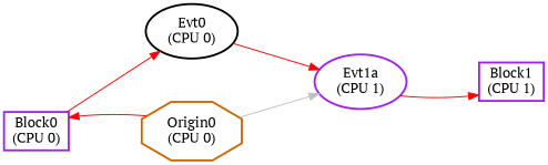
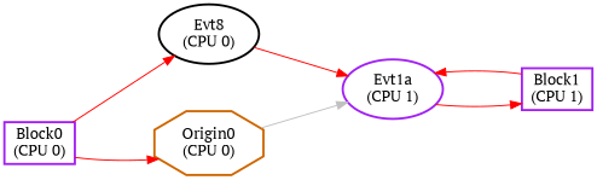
  digraph {
    fontname="PT Serif"
    mindist=1.0
    nodesep=0.6
    rankdir=LR
    ranksep=1.0
    node [beamproc=beamA bpentry=0 bpexit=0 color=purple cpu=0 fillcolor=white fontname="PT Serif" patentry=0 patexit=0 pattern=X penwidth=2 shape=rectangle style=filled type=block toffs=0]
    edge [color=red fontname="PT Serif" type=defdst]
    n1 [beamproc=beamX label="Block0\n(CPU 0)" patexit=1 qhi=0 qil=0 qlo=1 tperiod=20000000 toffs=""]
-   n2 [color=black fid=1 label="Evt0\n(CPU 0)" par=0 shape=oval type=tmsg]
+   n2 [color=black fid=1 label="Evt8\n(CPU 0)" par=0 shape=oval type=tmsg]
    n3 [cpu=1 fid=1 label="Evt1a\n(CPU 1)" par=1 patentry=1 pattern=A shape=oval type=tmsg]
    n4 [cpu=1 label="Block1\n(CPU 1)" patexit=1 pattern=A qhi=0 qil=0 qlo=1 tperiod=10000000 toffs=""]
    n5 [color=darkorange3 label="Origin0\n(CPU 0)" patentry=1 shape=octagon thread=0 type=origin]
    n1 -> n2
    n2 -> n3
    n3 -> n4
-   n5 -> n1
+   n4 -> n3
+   n1 -> n5
    n5 -> n3 [color=gray type=origindst]
  }
